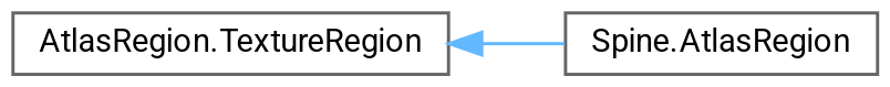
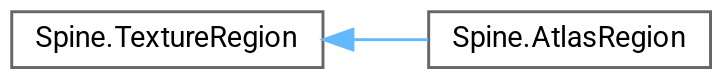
  digraph {
    rankdir=LR
    fontname=Roboto
    node [color=grey40 fillcolor=white fontname=Roboto fontsize=10 shape=box style=filled]
-   n1 [height=0.2 label="AtlasRegion.TextureRegion" width=0.4]
+   n1 [height=0.2 label="Spine.TextureRegion" width=0.4]
    n2 [height=0.2 label="Spine.AtlasRegion" width=0.4]
    n1 -> n2 [color=steelblue1 dir=back fontname=Roboto fontsize=10 labelfontname=Helvetica labelfontsize=10 style=solid]
  }
